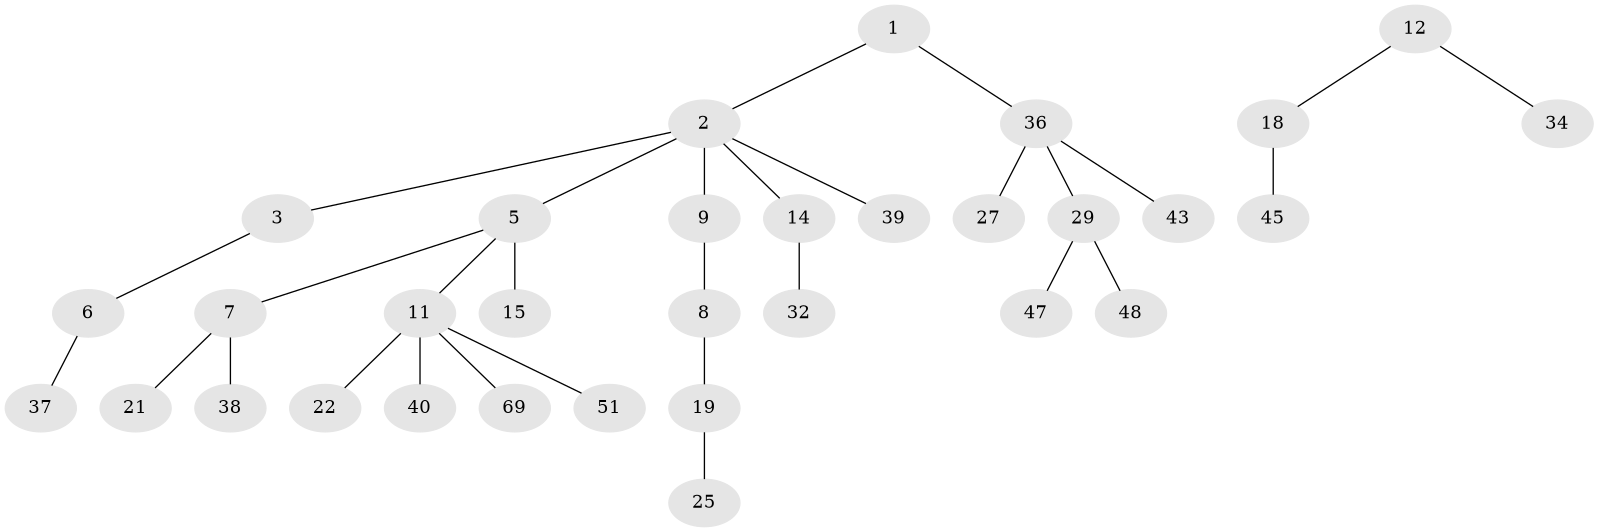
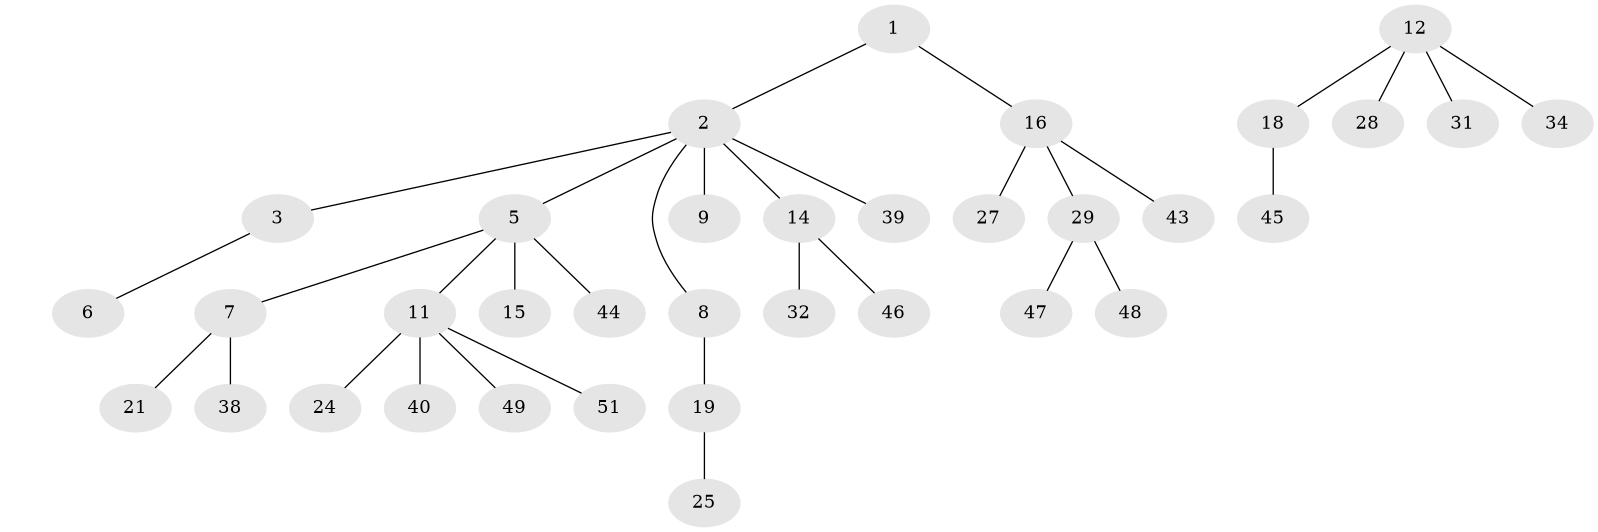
  graph {
    node [color=gray90 style=filled]
    2 [super="+4"]
    3 [super="+33"]
    5 [super="+10"]
    8 [super="+24"]
    9 [super="+23"]
    14 [super="+17"]
    39
    1
-   16 [super="+36" label=36]
+   16 [super="+36"]
    27
    29
    43
    6
    7 [super="+13"]
    11 [super="+35"]
    15
+   44
    19 [super="+30"]
    32 [super="+41"]
-   37 [super="+50"]
+   46
    21
    38
-   22
+   22 [label=24]
    40
-   49 [label=69]
+   49
    51
    12 [super="+20"]
    18 [super="+42"]
+   28
+   31
    34
    25
    45
    47
    48
    2 -- 3
    2 -- 5
-   9 -- 8
+   2 -- 8
    2 -- 9
    2 -- 14
    2 -- 39
    3 -- 6
    5 -- 7
    5 -- 11
    5 -- 15
+   5 -- 44
    8 -- 19
    14 -- 32
+   14 -- 46
    1 -- 2
    1 -- 16
    16 -- 27
    16 -- 29
    16 -- 43
    29 -- 47
    29 -- 48
-   6 -- 37
    7 -- 21
    7 -- 38
    11 -- 22
    11 -- 40
    11 -- 49
    11 -- 51
    19 -- 25
    12 -- 18
+   12 -- 28
+   12 -- 31
    12 -- 34
    18 -- 45
  }
